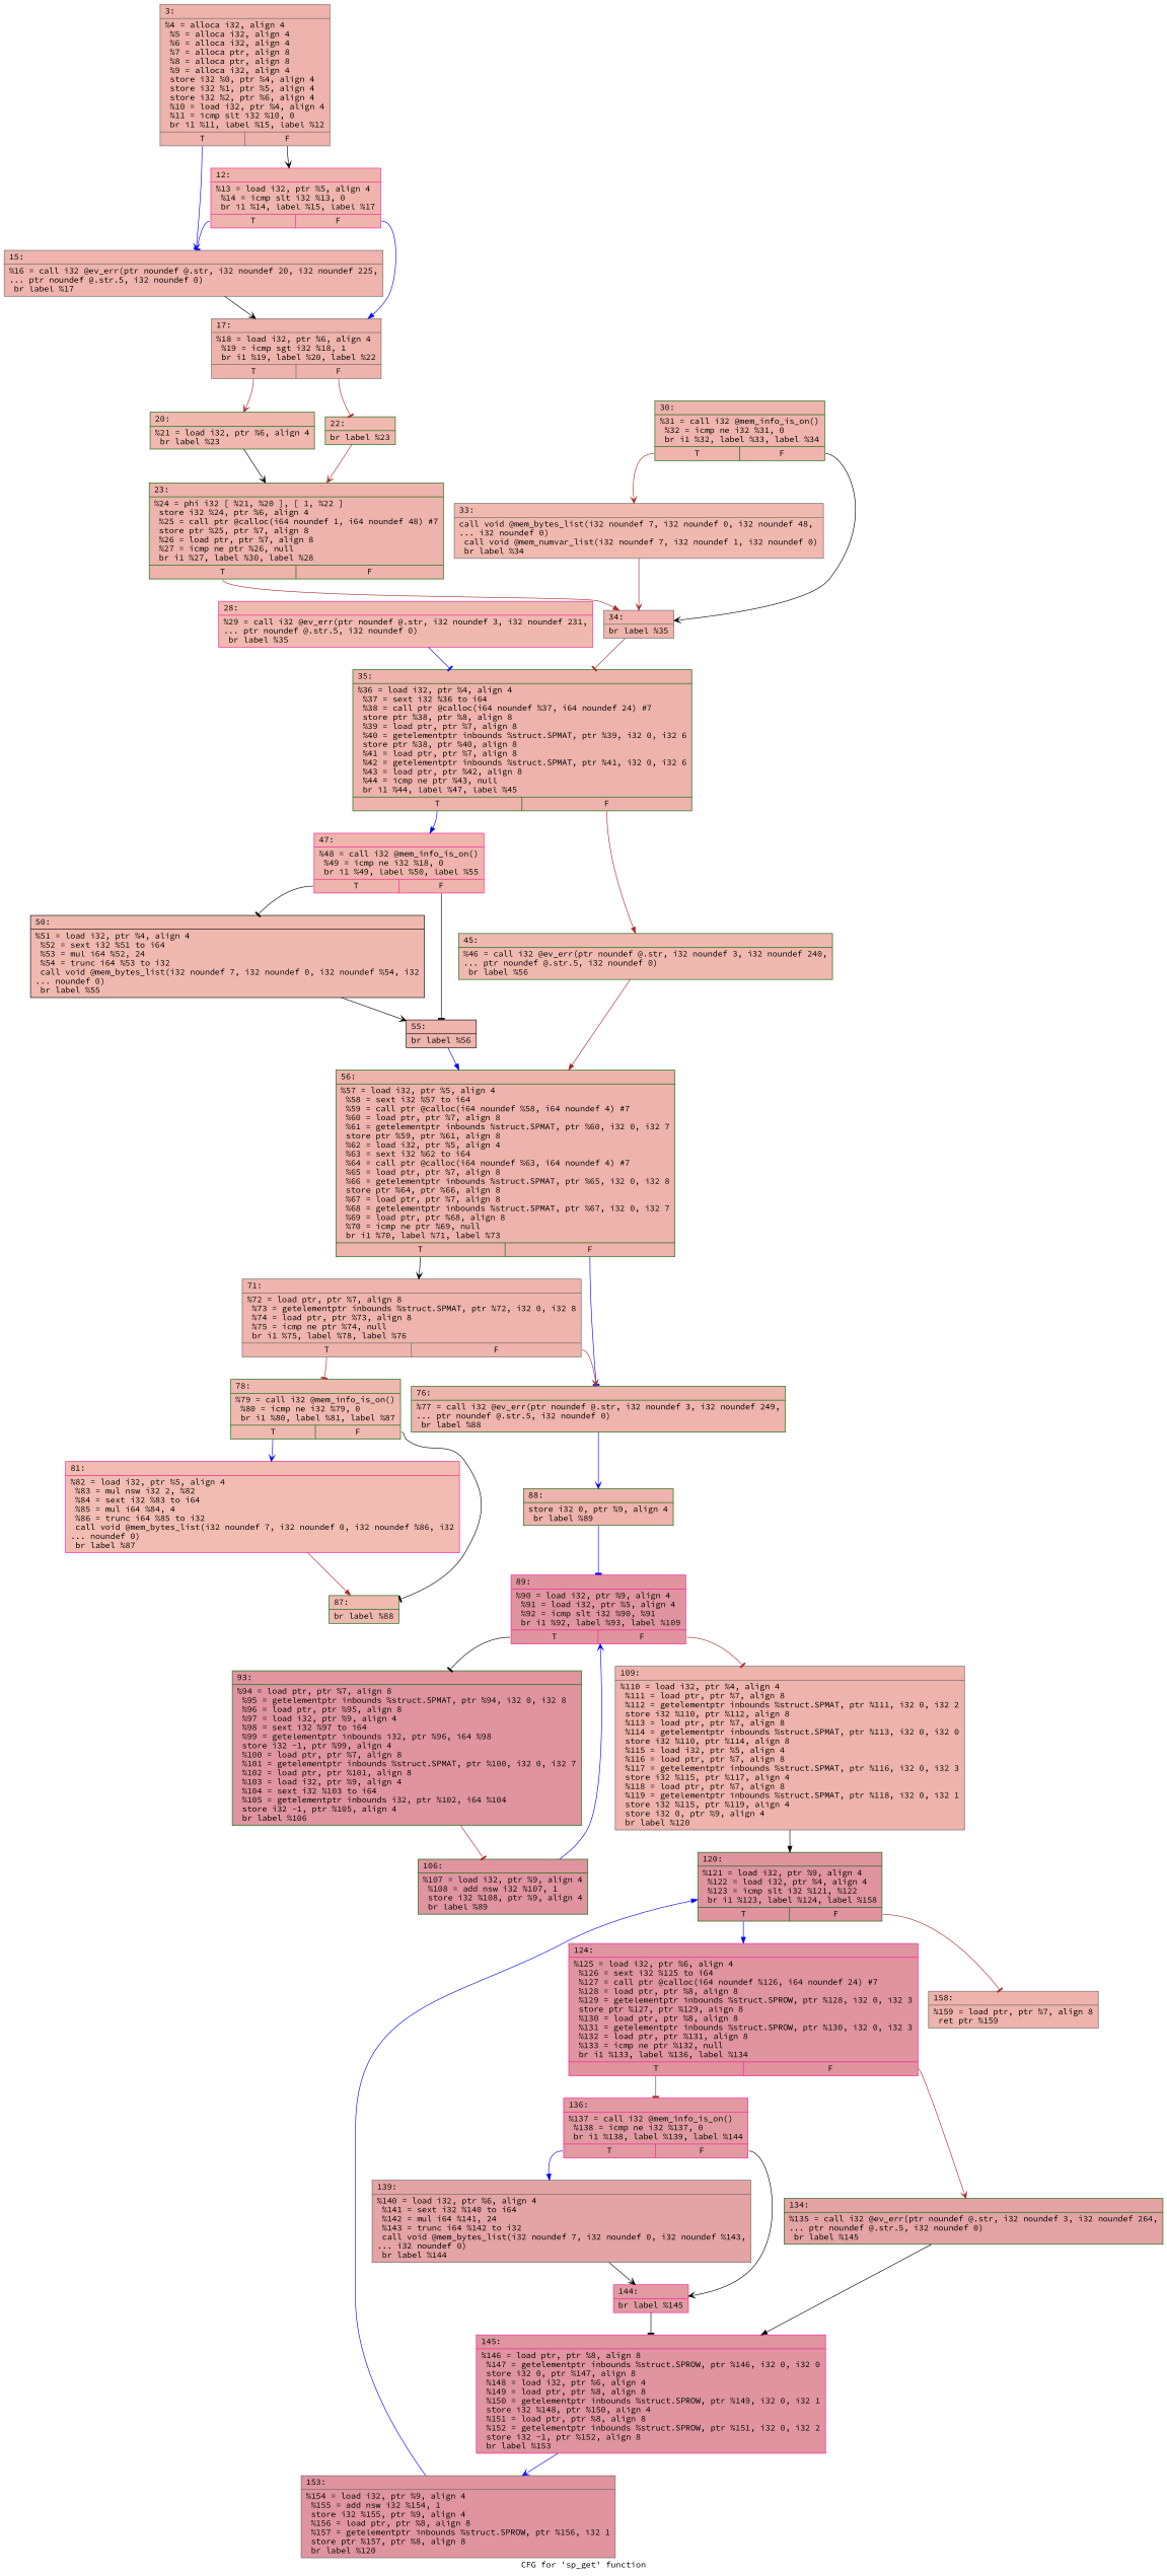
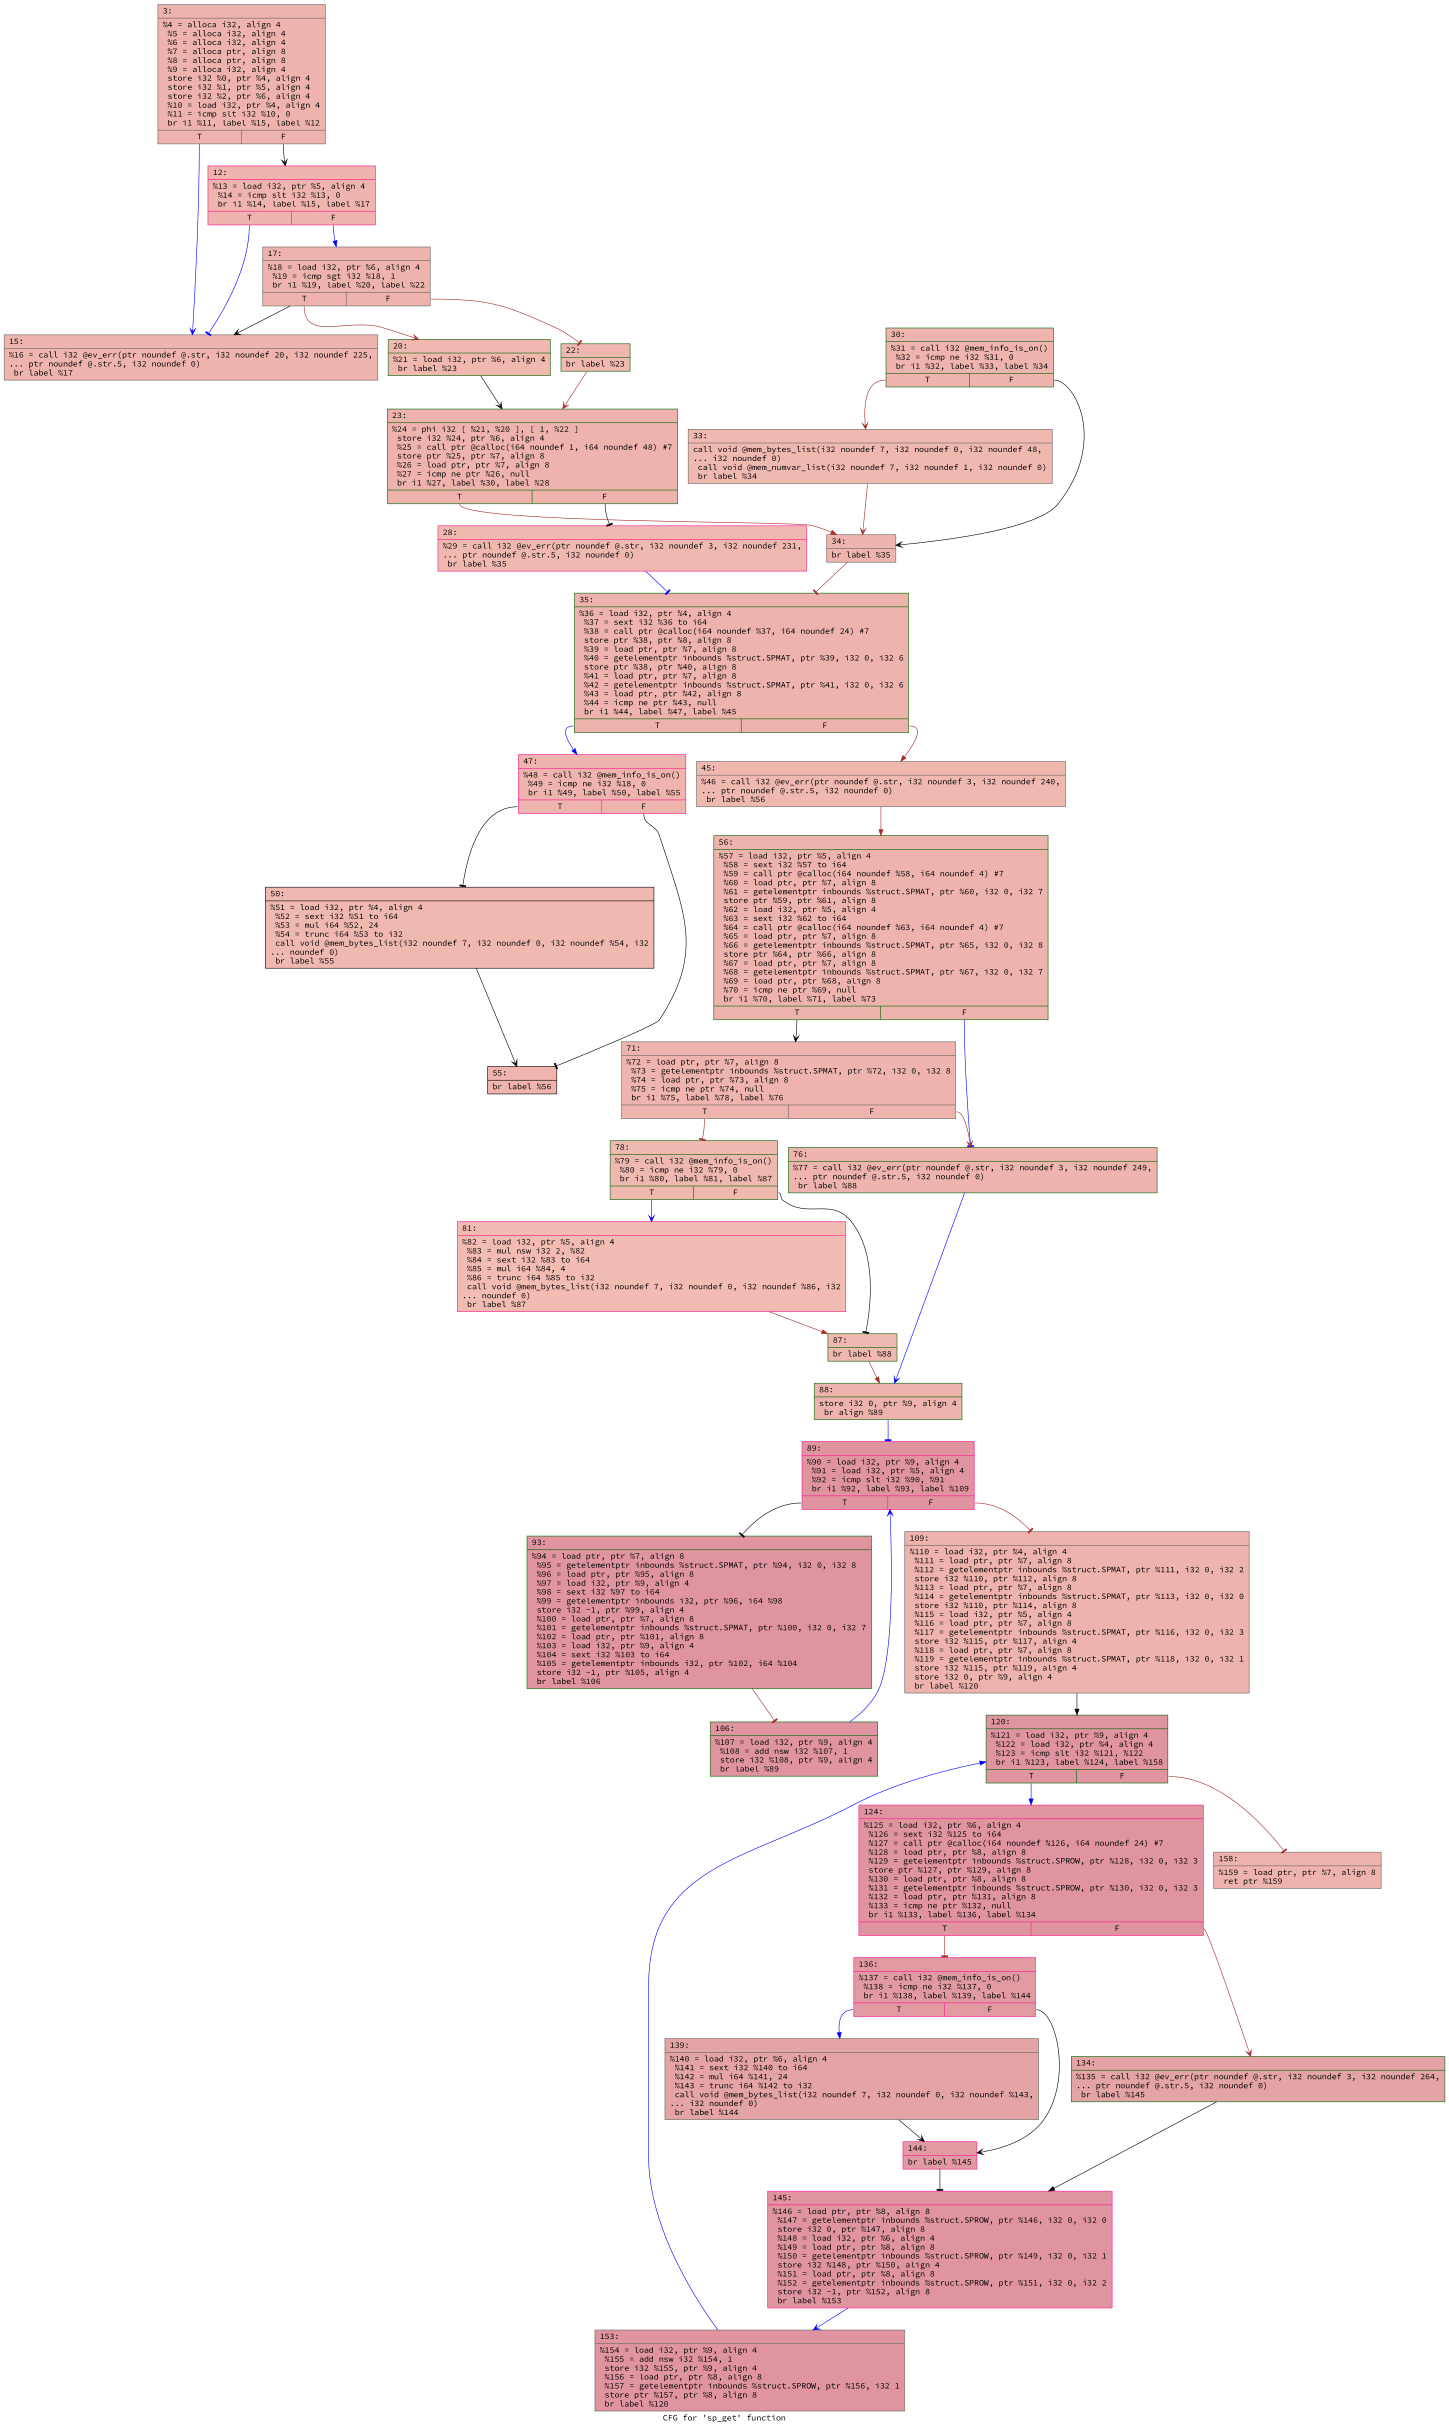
  digraph {
    fontname="Source Code Pro"
    label="CFG for 'sp_get' function"
    node [color=darkgreen fillcolor="#d6524470" fontname="Source Code Pro" shape=record style=filled]
    edge [arrowhead=vee color=brown fontname="Source Code Pro"]
    n1 [color=gray40 label="{3:\l|  %4 = alloca i32, align 4\l  %5 = alloca i32, align 4\l  %6 = alloca i32, align 4\l  %7 = alloca ptr, align 8\l  %8 = alloca ptr, align 8\l  %9 = alloca i32, align 4\l  store i32 %0, ptr %4, align 4\l  store i32 %1, ptr %5, align 4\l  store i32 %2, ptr %6, align 4\l  %10 = load i32, ptr %4, align 4\l  %11 = icmp slt i32 %10, 0\l  br i1 %11, label %15, label %12\l|{<s0>T|<s1>F}}"]
    n2 [color=gray40 fillcolor="#d8564670" label="{15:\l|  %16 = call i32 @ev_err(ptr noundef @.str, i32 noundef 20, i32 noundef 225,\l... ptr noundef @.str.5, i32 noundef 0)\l  br label %17\l}"]
    n3 [color=deeppink fillcolor="#d8564670" label="{12:\l|  %13 = load i32, ptr %5, align 4\l  %14 = icmp slt i32 %13, 0\l  br i1 %14, label %15, label %17\l|{<s0>T|<s1>F}}"]
    n4 [color=gray40 label="{17:\l|  %18 = load i32, ptr %6, align 4\l  %19 = icmp sgt i32 %18, 1\l  br i1 %19, label %20, label %22\l|{<s0>T|<s1>F}}"]
    n5 [fillcolor="#dc5d4a70" label="{20:\l|  %21 = load i32, ptr %6, align 4\l  br label %23\l}"]
    n6 [fillcolor="#dc5d4a70" label="{22:\l|  br label %23\l}"]
    n7 [label="{23:\l|  %24 = phi i32 [ %21, %20 ], [ 1, %22 ]\l  store i32 %24, ptr %6, align 4\l  %25 = call ptr @calloc(i64 noundef 1, i64 noundef 48) #7\l  store ptr %25, ptr %7, align 8\l  %26 = load ptr, ptr %7, align 8\l  %27 = icmp ne ptr %26, null\l  br i1 %27, label %30, label %28\l|{<s0>T|<s1>F}}"]
    n8 [color=deeppink fillcolor="#de614d70" label="{28:\l|  %29 = call i32 @ev_err(ptr noundef @.str, i32 noundef 3, i32 noundef 231,\l... ptr noundef @.str.5, i32 noundef 0)\l  br label %35\l}"]
    n9 [color=gray40 fillcolor="#d8564670" label="{34:\l|  br label %35\l}"]
    n10 [fillcolor="#d8564670" label="{30:\l|  %31 = call i32 @mem_info_is_on()\l  %32 = icmp ne i32 %31, 0\l  br i1 %32, label %33, label %34\l|{<s0>T|<s1>F}}"]
    n11 [color=gray40 fillcolor="#de614d70" label="{33:\l|  call void @mem_bytes_list(i32 noundef 7, i32 noundef 0, i32 noundef 48,\l... i32 noundef 0)\l  call void @mem_numvar_list(i32 noundef 7, i32 noundef 1, i32 noundef 0)\l  br label %34\l}"]
    n12 [label="{35:\l|  %36 = load i32, ptr %4, align 4\l  %37 = sext i32 %36 to i64\l  %38 = call ptr @calloc(i64 noundef %37, i64 noundef 24) #7\l  store ptr %38, ptr %8, align 8\l  %39 = load ptr, ptr %7, align 8\l  %40 = getelementptr inbounds %struct.SPMAT, ptr %39, i32 0, i32 6\l  store ptr %38, ptr %40, align 8\l  %41 = load ptr, ptr %7, align 8\l  %42 = getelementptr inbounds %struct.SPMAT, ptr %41, i32 0, i32 6\l  %43 = load ptr, ptr %42, align 8\l  %44 = icmp ne ptr %43, null\l  br i1 %44, label %47, label %45\l|{<s0>T|<s1>F}}"]
    n13 [color=deeppink fillcolor="#d8564670" label="{47:\l|  %48 = call i32 @mem_info_is_on()\l  %49 = icmp ne i32 %18, 0\l  br i1 %49, label %50, label %55\l|{<s0>T|<s1>F}}"]
-   n14 [fillcolor="#de614d70" label="{45:\l|  %46 = call i32 @ev_err(ptr noundef @.str, i32 noundef 3, i32 noundef 240,\l... ptr noundef @.str.5, i32 noundef 0)\l  br label %56\l}"]
+   n14 [color=gray40 fillcolor="#de614d70" label="{45:\l|  %46 = call i32 @ev_err(ptr noundef @.str, i32 noundef 3, i32 noundef 240,\l... ptr noundef @.str.5, i32 noundef 0)\l  br label %56\l}"]
    n15 [color=black fillcolor="#de614d70" label="{50:\l|  %51 = load i32, ptr %4, align 4\l  %52 = sext i32 %51 to i64\l  %53 = mul i64 %52, 24\l  %54 = trunc i64 %53 to i32\l  call void @mem_bytes_list(i32 noundef 7, i32 noundef 0, i32 noundef %54, i32\l... noundef 0)\l  br label %55\l}"]
    n16 [color=black fillcolor="#d8564670" label="{55:\l|  br label %56\l}"]
    n17 [label="{56:\l|  %57 = load i32, ptr %5, align 4\l  %58 = sext i32 %57 to i64\l  %59 = call ptr @calloc(i64 noundef %58, i64 noundef 4) #7\l  %60 = load ptr, ptr %7, align 8\l  %61 = getelementptr inbounds %struct.SPMAT, ptr %60, i32 0, i32 7\l  store ptr %59, ptr %61, align 8\l  %62 = load i32, ptr %5, align 4\l  %63 = sext i32 %62 to i64\l  %64 = call ptr @calloc(i64 noundef %63, i64 noundef 4) #7\l  %65 = load ptr, ptr %7, align 8\l  %66 = getelementptr inbounds %struct.SPMAT, ptr %65, i32 0, i32 8\l  store ptr %64, ptr %66, align 8\l  %67 = load ptr, ptr %7, align 8\l  %68 = getelementptr inbounds %struct.SPMAT, ptr %67, i32 0, i32 7\l  %69 = load ptr, ptr %68, align 8\l  %70 = icmp ne ptr %69, null\l  br i1 %70, label %71, label %73\l|{<s0>T|<s1>F}}"]
    n18 [color=gray40 fillcolor="#d8564670" label="{71:\l|  %72 = load ptr, ptr %7, align 8\l  %73 = getelementptr inbounds %struct.SPMAT, ptr %72, i32 0, i32 8\l  %74 = load ptr, ptr %73, align 8\l  %75 = icmp ne ptr %74, null\l  br i1 %75, label %78, label %76\l|{<s0>T|<s1>F}}"]
    n19 [fillcolor="#d8564670" label="{76:\l|  %77 = call i32 @ev_err(ptr noundef @.str, i32 noundef 3, i32 noundef 249,\l... ptr noundef @.str.5, i32 noundef 0)\l  br label %88\l}"]
    n20 [fillcolor="#de614d70" label="{78:\l|  %79 = call i32 @mem_info_is_on()\l  %80 = icmp ne i32 %79, 0\l  br i1 %80, label %81, label %87\l|{<s0>T|<s1>F}}"]
-   n21 [label="{88:\l|  store i32 0, ptr %9, align 4\l  br label %89\l}"]
+   n21 [label="{88:\l|  store i32 0, ptr %9, align 4\l  br align %89\l}"]
    n22 [color=deeppink fillcolor="#e1675170" label="{81:\l|  %82 = load i32, ptr %5, align 4\l  %83 = mul nsw i32 2, %82\l  %84 = sext i32 %83 to i64\l  %85 = mul i64 %84, 4\l  %86 = trunc i64 %85 to i32\l  call void @mem_bytes_list(i32 noundef 7, i32 noundef 0, i32 noundef %86, i32\l... noundef 0)\l  br label %87\l}"]
    n23 [fillcolor="#de614d70" label="{87:\l|  br label %88\l}"]
    n24 [color=deeppink fillcolor="#b70d2870" label="{89:\l|  %90 = load i32, ptr %9, align 4\l  %91 = load i32, ptr %5, align 4\l  %92 = icmp slt i32 %90, %91\l  br i1 %92, label %93, label %109\l|{<s0>T|<s1>F}}"]
    n25 [fillcolor="#b70d2870" label="{93:\l|  %94 = load ptr, ptr %7, align 8\l  %95 = getelementptr inbounds %struct.SPMAT, ptr %94, i32 0, i32 8\l  %96 = load ptr, ptr %95, align 8\l  %97 = load i32, ptr %9, align 4\l  %98 = sext i32 %97 to i64\l  %99 = getelementptr inbounds i32, ptr %96, i64 %98\l  store i32 -1, ptr %99, align 4\l  %100 = load ptr, ptr %7, align 8\l  %101 = getelementptr inbounds %struct.SPMAT, ptr %100, i32 0, i32 7\l  %102 = load ptr, ptr %101, align 8\l  %103 = load i32, ptr %9, align 4\l  %104 = sext i32 %103 to i64\l  %105 = getelementptr inbounds i32, ptr %102, i64 %104\l  store i32 -1, ptr %105, align 4\l  br label %106\l}"]
    n26 [color=gray40 label="{109:\l|  %110 = load i32, ptr %4, align 4\l  %111 = load ptr, ptr %7, align 8\l  %112 = getelementptr inbounds %struct.SPMAT, ptr %111, i32 0, i32 2\l  store i32 %110, ptr %112, align 8\l  %113 = load ptr, ptr %7, align 8\l  %114 = getelementptr inbounds %struct.SPMAT, ptr %113, i32 0, i32 0\l  store i32 %110, ptr %114, align 8\l  %115 = load i32, ptr %5, align 4\l  %116 = load ptr, ptr %7, align 8\l  %117 = getelementptr inbounds %struct.SPMAT, ptr %116, i32 0, i32 3\l  store i32 %115, ptr %117, align 4\l  %118 = load ptr, ptr %7, align 8\l  %119 = getelementptr inbounds %struct.SPMAT, ptr %118, i32 0, i32 1\l  store i32 %115, ptr %119, align 4\l  store i32 0, ptr %9, align 4\l  br label %120\l}"]
    n27 [fillcolor="#b70d2870" label="{106:\l|  %107 = load i32, ptr %9, align 4\l  %108 = add nsw i32 %107, 1\l  store i32 %108, ptr %9, align 4\l  br label %89\l}"]
    n28 [fillcolor="#b70d2870" label="{120:\l|  %121 = load i32, ptr %9, align 4\l  %122 = load i32, ptr %4, align 4\l  %123 = icmp slt i32 %121, %122\l  br i1 %123, label %124, label %158\l|{<s0>T|<s1>F}}"]
    n29 [color=deeppink fillcolor="#b70d2870" label="{124:\l|  %125 = load i32, ptr %6, align 4\l  %126 = sext i32 %125 to i64\l  %127 = call ptr @calloc(i64 noundef %126, i64 noundef 24) #7\l  %128 = load ptr, ptr %8, align 8\l  %129 = getelementptr inbounds %struct.SPROW, ptr %128, i32 0, i32 3\l  store ptr %127, ptr %129, align 8\l  %130 = load ptr, ptr %8, align 8\l  %131 = getelementptr inbounds %struct.SPROW, ptr %130, i32 0, i32 3\l  %132 = load ptr, ptr %131, align 8\l  %133 = icmp ne ptr %132, null\l  br i1 %133, label %136, label %134\l|{<s0>T|<s1>F}}"]
    n30 [color=gray40 label="{158:\l|  %159 = load ptr, ptr %7, align 8\l  ret ptr %159\l}"]
    n31 [color=deeppink fillcolor="#bb1b2c70" label="{136:\l|  %137 = call i32 @mem_info_is_on()\l  %138 = icmp ne i32 %137, 0\l  br i1 %138, label %139, label %144\l|{<s0>T|<s1>F}}"]
    n32 [fillcolor="#c32e3170" label="{134:\l|  %135 = call i32 @ev_err(ptr noundef @.str, i32 noundef 3, i32 noundef 264,\l... ptr noundef @.str.5, i32 noundef 0)\l  br label %145\l}"]
    n33 [color=gray40 fillcolor="#c32e3170" label="{139:\l|  %140 = load i32, ptr %6, align 4\l  %141 = sext i32 %140 to i64\l  %142 = mul i64 %141, 24\l  %143 = trunc i64 %142 to i32\l  call void @mem_bytes_list(i32 noundef 7, i32 noundef 0, i32 noundef %143,\l... i32 noundef 0)\l  br label %144\l}"]
    n34 [color=deeppink fillcolor="#bb1b2c70" label="{144:\l|  br label %145\l}"]
    n35 [color=deeppink fillcolor="#b70d2870" label="{145:\l|  %146 = load ptr, ptr %8, align 8\l  %147 = getelementptr inbounds %struct.SPROW, ptr %146, i32 0, i32 0\l  store i32 0, ptr %147, align 8\l  %148 = load i32, ptr %6, align 4\l  %149 = load ptr, ptr %8, align 8\l  %150 = getelementptr inbounds %struct.SPROW, ptr %149, i32 0, i32 1\l  store i32 %148, ptr %150, align 4\l  %151 = load ptr, ptr %8, align 8\l  %152 = getelementptr inbounds %struct.SPROW, ptr %151, i32 0, i32 2\l  store i32 -1, ptr %152, align 8\l  br label %153\l}"]
    n36 [color=gray40 fillcolor="#b70d2870" label="{153:\l|  %154 = load i32, ptr %9, align 4\l  %155 = add nsw i32 %154, 1\l  store i32 %155, ptr %9, align 4\l  %156 = load ptr, ptr %8, align 8\l  %157 = getelementptr inbounds %struct.SPROW, ptr %156, i32 1\l  store ptr %157, ptr %8, align 8\l  br label %120\l}"]
    n1 -> n2 [color=blue tailport=s0]
    n1 -> n3 [color=black tailport=s1]
-   n2 -> n4 [color=black]
+   n4 -> n2 [color=black]
    n3 -> n2 [arrowhead=tee color=blue tailport=s0]
    n3 -> n4 [arrowhead=normal color=blue tailport=s1]
    n4 -> n5 [tailport=s0]
    n4 -> n6 [arrowhead=tee tailport=s1]
    n5 -> n7 [color=black]
    n6 -> n7
+   n7 -> n8 [arrowhead=tee color=black tailport=s1]
    n7 -> n9 [arrowhead=normal tailport=s0]
    n8 -> n12 [arrowhead=tee color=blue]
    n9 -> n12 [arrowhead=tee]
    n10 -> n9 [color=black tailport=s1]
    n10 -> n11 [tailport=s0]
    n11 -> n9
    n12 -> n13 [arrowhead=normal color=blue tailport=s0]
    n12 -> n14 [arrowhead=normal tailport=s1]
    n13 -> n15 [arrowhead=tee color=black tailport=s0]
    n13 -> n16 [arrowhead=tee color=black tailport=s1]
    n14 -> n17 [arrowhead=normal]
    n15 -> n16 [color=black]
-   n16 -> n17 [arrowhead=normal color=blue]
    n17 -> n18 [color=black tailport=s0]
    n17 -> n19 [arrowhead=tee color=blue tailport=s1]
    n18 -> n19 [tailport=s1]
    n18 -> n20 [arrowhead=tee tailport=s0]
    n19 -> n21 [color=blue]
    n20 -> n22 [color=blue tailport=s0]
    n20 -> n23 [arrowhead=tee color=black tailport=s1]
    n21 -> n24 [arrowhead=tee color=blue]
    n22 -> n23 [arrowhead=normal]
+   n23 -> n21 [arrowhead=normal]
    n24 -> n25 [arrowhead=tee color=black tailport=s0]
    n24 -> n26 [arrowhead=tee tailport=s1]
    n25 -> n27 [arrowhead=tee]
    n26 -> n28 [arrowhead=normal color=black]
    n27 -> n24 [color=blue]
    n28 -> n29 [arrowhead=normal color=blue tailport=s0]
    n28 -> n30 [arrowhead=tee tailport=s1]
    n29 -> n31 [arrowhead=tee tailport=s0]
    n29 -> n32 [tailport=s1]
    n31 -> n33 [arrowhead=normal color=blue tailport=s0]
    n31 -> n34 [color=black tailport=s1]
    n32 -> n35 [arrowhead=normal color=black]
    n33 -> n34 [color=black]
    n34 -> n35 [arrowhead=tee color=black]
    n35 -> n36 [color=blue]
    n36 -> n28 [arrowhead=normal color=blue]
  }
